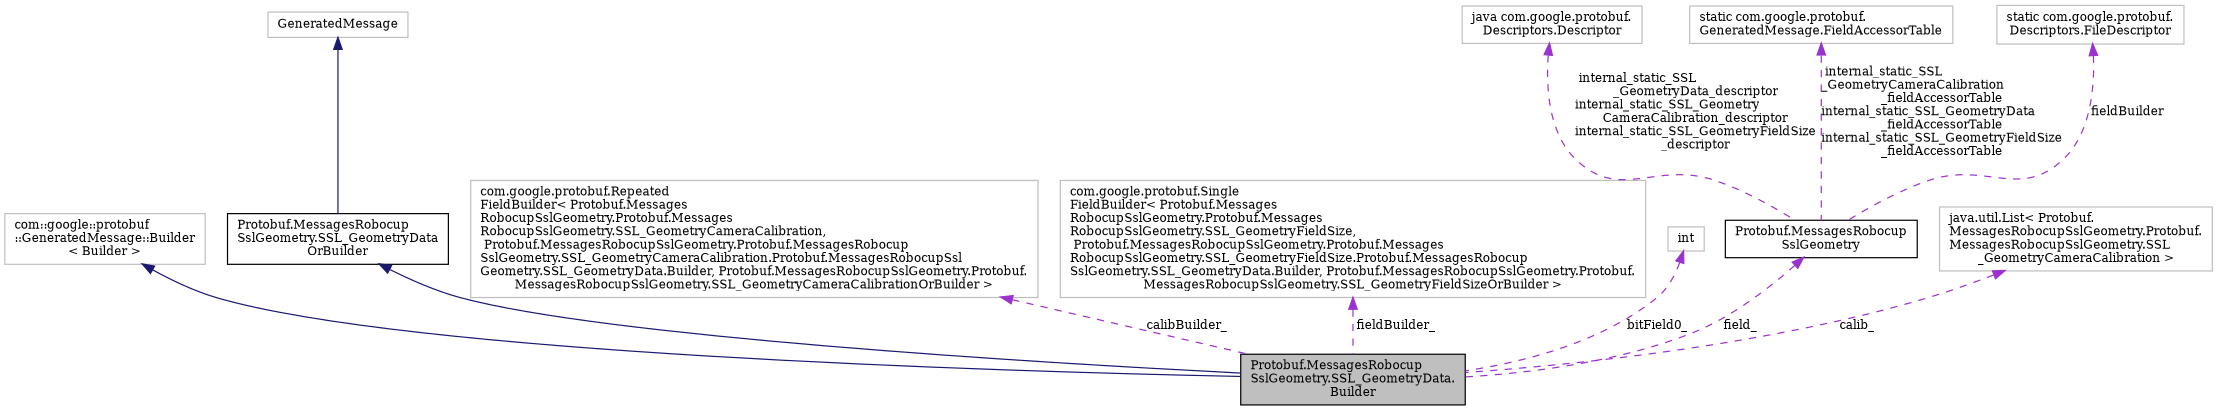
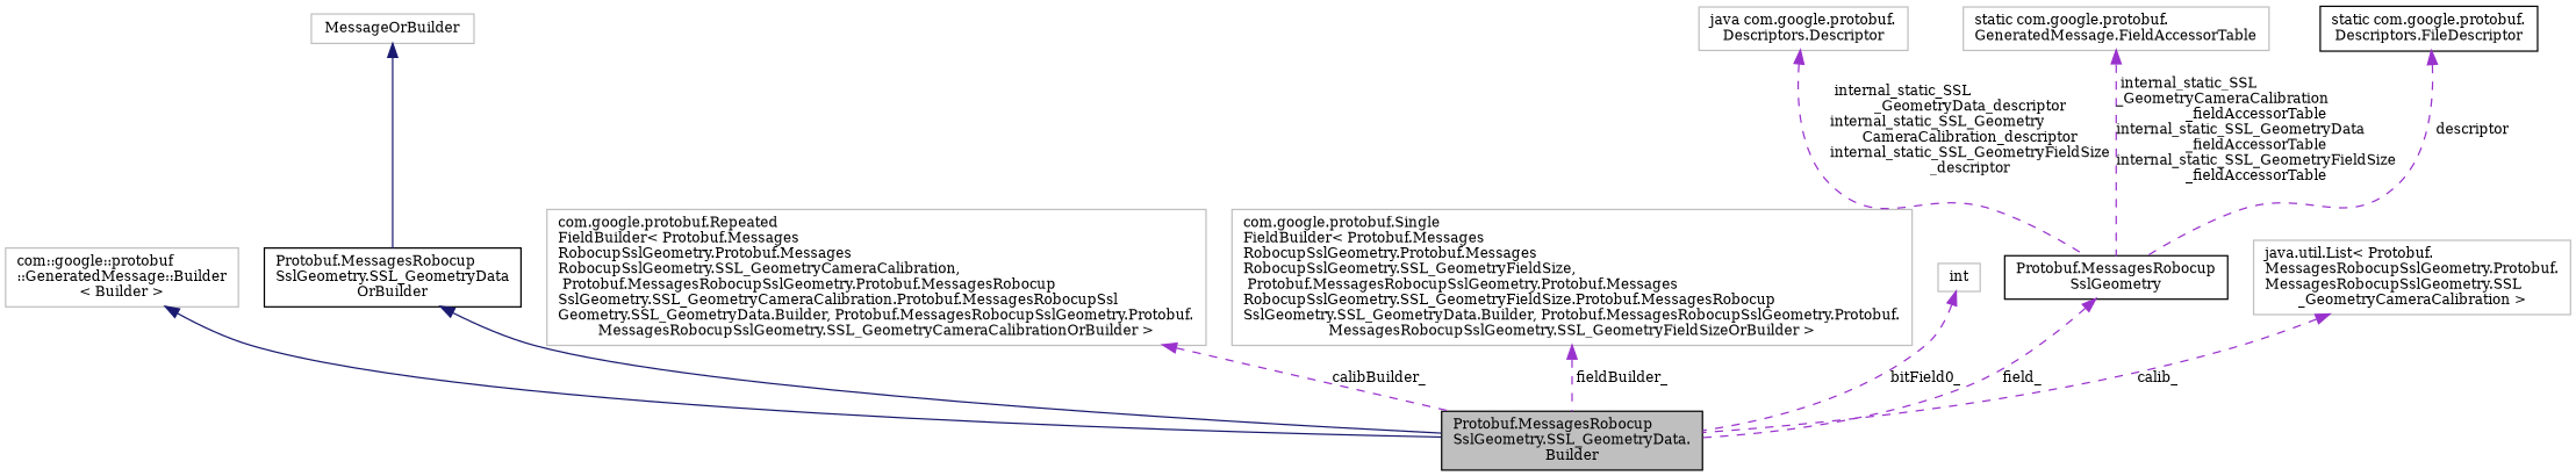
  digraph {
    fontname="DejaVu Serif"
    rankdir=TB
    node [color=grey75 fillcolor=white fontname="DejaVu Serif" fontsize=10 shape=record style=filled]
    edge [color=darkorchid3 dir=back fontname="DejaVu Serif" fontsize=10 labelfontname=Helvetica labelfontsize=10 style=dashed]
    n1 [color=black fillcolor=grey75 fontcolor=black height=0.2 label="Protobuf.MessagesRobocup\lSslGeometry.SSL_GeometryData.\lBuilder" width=0.4]
    n2 [height=0.2 label="com::google::protobuf\l::GeneratedMessage::Builder\l\< Builder \>" width=0.4]
    n3 [color=black height=0.2 label="Protobuf.MessagesRobocup\lSslGeometry.SSL_GeometryData\lOrBuilder" width=0.4]
-   n4 [height=0.2 label=GeneratedMessage width=0.4]
+   n4 [height=0.2 label=MessageOrBuilder width=0.4]
    n5 [height=0.2 label="com.google.protobuf.Repeated\lFieldBuilder\< Protobuf.Messages\lRobocupSslGeometry.Protobuf.Messages\lRobocupSslGeometry.SSL_GeometryCameraCalibration,\l Protobuf.MessagesRobocupSslGeometry.Protobuf.MessagesRobocup\lSslGeometry.SSL_GeometryCameraCalibration.Protobuf.MessagesRobocupSsl\lGeometry.SSL_GeometryData.Builder, Protobuf.MessagesRobocupSslGeometry.Protobuf.\lMessagesRobocupSslGeometry.SSL_GeometryCameraCalibrationOrBuilder \>" width=0.4]
    n6 [height=0.2 label="com.google.protobuf.Single\lFieldBuilder\< Protobuf.Messages\lRobocupSslGeometry.Protobuf.Messages\lRobocupSslGeometry.SSL_GeometryFieldSize,\l Protobuf.MessagesRobocupSslGeometry.Protobuf.Messages\lRobocupSslGeometry.SSL_GeometryFieldSize.Protobuf.MessagesRobocup\lSslGeometry.SSL_GeometryData.Builder, Protobuf.MessagesRobocupSslGeometry.Protobuf.\lMessagesRobocupSslGeometry.SSL_GeometryFieldSizeOrBuilder \>" width=0.4]
    n7 [height=0.2 label=int width=0.4]
    n8 [color=black height=0.2 label="Protobuf.MessagesRobocup\lSslGeometry" width=0.4]
    n9 [height=0.2 label="java com.google.protobuf.\lDescriptors.Descriptor" width=0.4]
    n10 [height=0.2 label="static com.google.protobuf.\lGeneratedMessage.FieldAccessorTable" width=0.4]
-   n11 [height=0.2 label="static com.google.protobuf.\lDescriptors.FileDescriptor" width=0.4]
+   n11 [color=black height=0.2 label="static com.google.protobuf.\lDescriptors.FileDescriptor" width=0.4]
    n12 [height=0.2 label="java.util.List\< Protobuf.\lMessagesRobocupSslGeometry.Protobuf.\lMessagesRobocupSslGeometry.SSL\l_GeometryCameraCalibration \>" width=0.4]
    n2 -> n1 [color=midnightblue style=solid]
    n3 -> n1 [color=midnightblue style=solid]
    n4 -> n3 [color=midnightblue style=solid]
    n5 -> n1 [label=" calibBuilder_"]
    n6 -> n1 [label=" fieldBuilder_"]
    n7 -> n1 [label=" bitField0_"]
    n8 -> n1 [label=" field_"]
    n9 -> n8 [label=" internal_static_SSL\l_GeometryData_descriptor\ninternal_static_SSL_Geometry\lCameraCalibration_descriptor\ninternal_static_SSL_GeometryFieldSize\l_descriptor"]
    n10 -> n8 [label=" internal_static_SSL\l_GeometryCameraCalibration\l_fieldAccessorTable\ninternal_static_SSL_GeometryData\l_fieldAccessorTable\ninternal_static_SSL_GeometryFieldSize\l_fieldAccessorTable"]
-   n11 -> n8 [label=" fieldBuilder"]
+   n11 -> n8 [label=" descriptor"]
    n12 -> n1 [label=" calib_"]
  }
